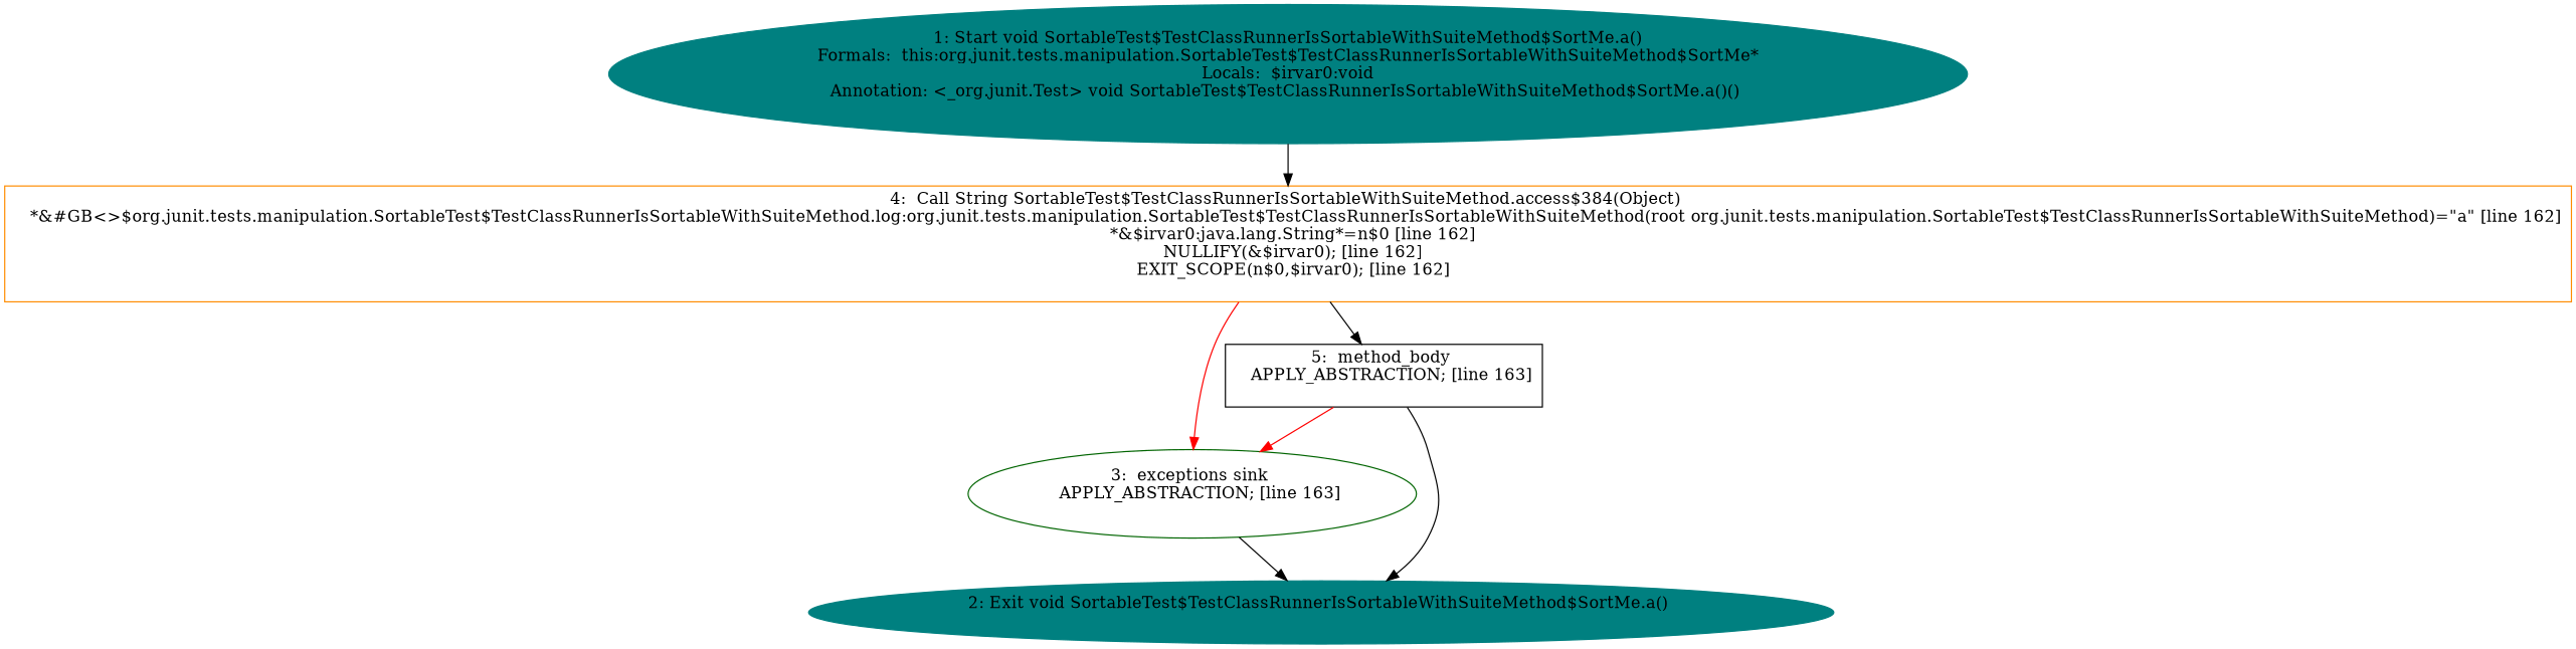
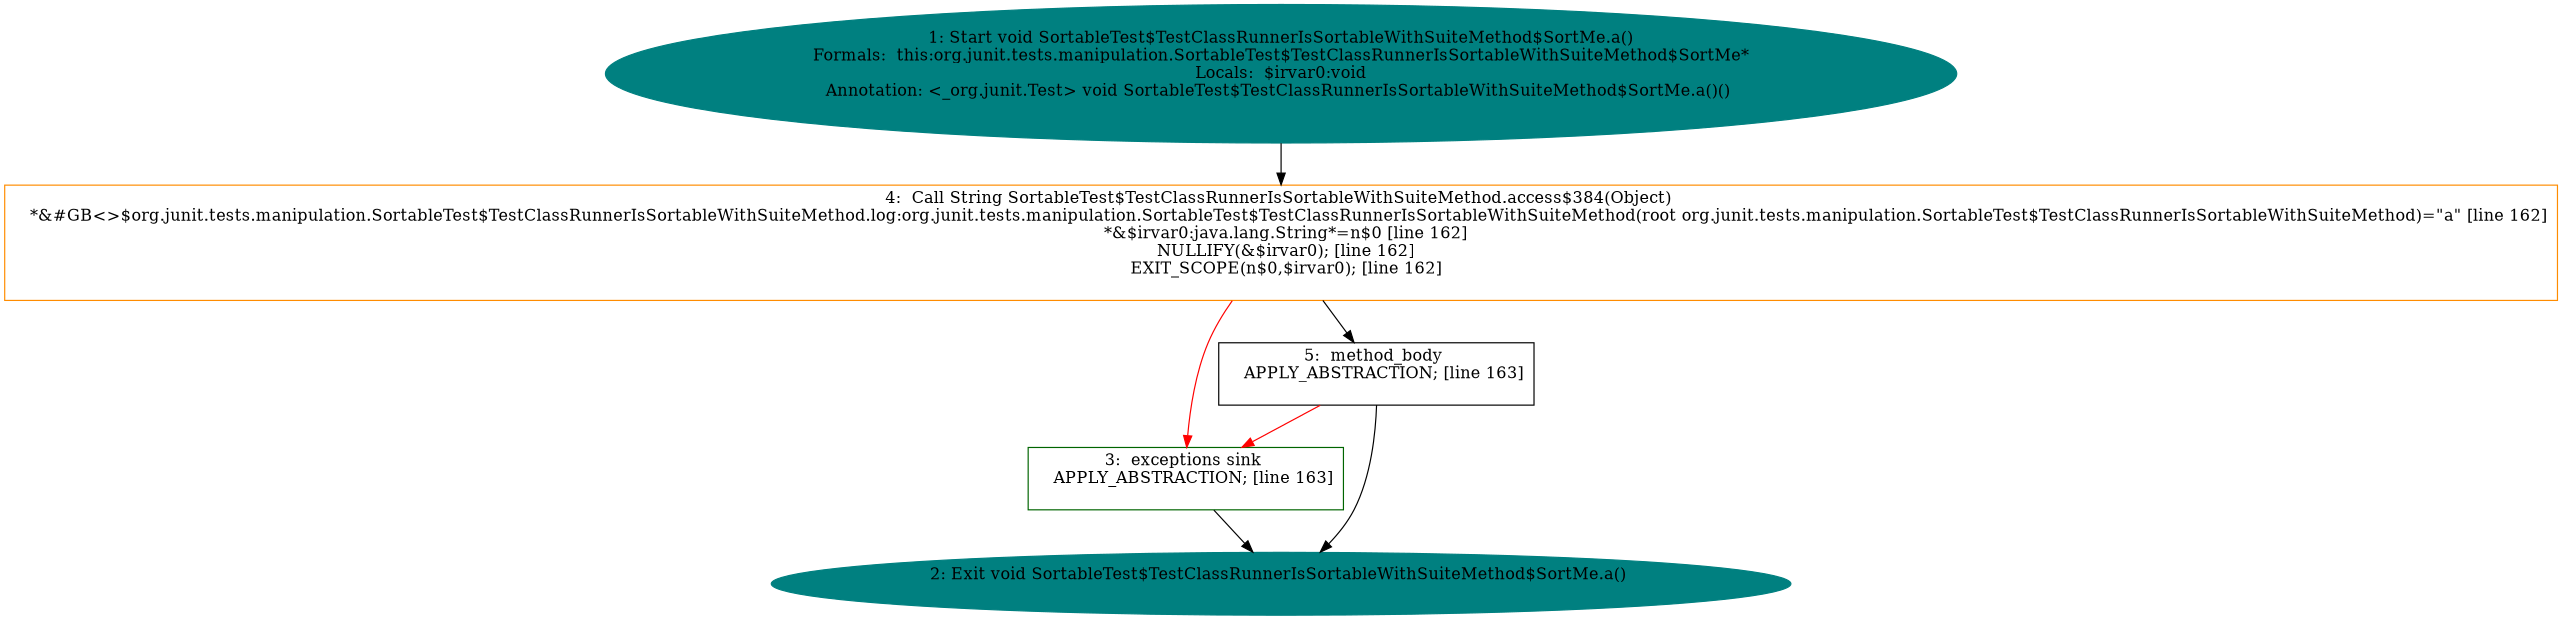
  digraph {
    node [color=teal shape=box]
    n1 [label="1: Start void SortableTest$TestClassRunnerIsSortableWithSuiteMethod$SortMe.a()\nFormals:  this:org.junit.tests.manipulation.SortableTest$TestClassRunnerIsSortableWithSuiteMethod$SortMe*\nLocals:  $irvar0:void\nAnnotation: <_org.junit.Test> void SortableTest$TestClassRunnerIsSortableWithSuiteMethod$SortMe.a()() \n  " style=filled shape=""]
    n2 [label="4:  Call String SortableTest$TestClassRunnerIsSortableWithSuiteMethod.access$384(Object) \n   *&#GB<>$org.junit.tests.manipulation.SortableTest$TestClassRunnerIsSortableWithSuiteMethod.log:org.junit.tests.manipulation.SortableTest$TestClassRunnerIsSortableWithSuiteMethod(root org.junit.tests.manipulation.SortableTest$TestClassRunnerIsSortableWithSuiteMethod)=\"a\" [line 162]\n  *&$irvar0:java.lang.String*=n$0 [line 162]\n  NULLIFY(&$irvar0); [line 162]\n  EXIT_SCOPE(n$0,$irvar0); [line 162]\n " color=darkorange]
-   n3 [label="3:  exceptions sink \n   APPLY_ABSTRACTION; [line 163]\n " shape=ellipse color=darkgreen]
+   n3 [label="3:  exceptions sink \n   APPLY_ABSTRACTION; [line 163]\n " color=darkgreen]
    n4 [label="5:  method_body \n   APPLY_ABSTRACTION; [line 163]\n " color=black]
    n5 [label="2: Exit void SortableTest$TestClassRunnerIsSortableWithSuiteMethod$SortMe.a() \n  " style=filled shape=""]
    n1 -> n2
    n2 -> n3 [color=red]
    n2 -> n4
    n3 -> n5
    n4 -> n3 [color=red]
    n4 -> n5
  }
